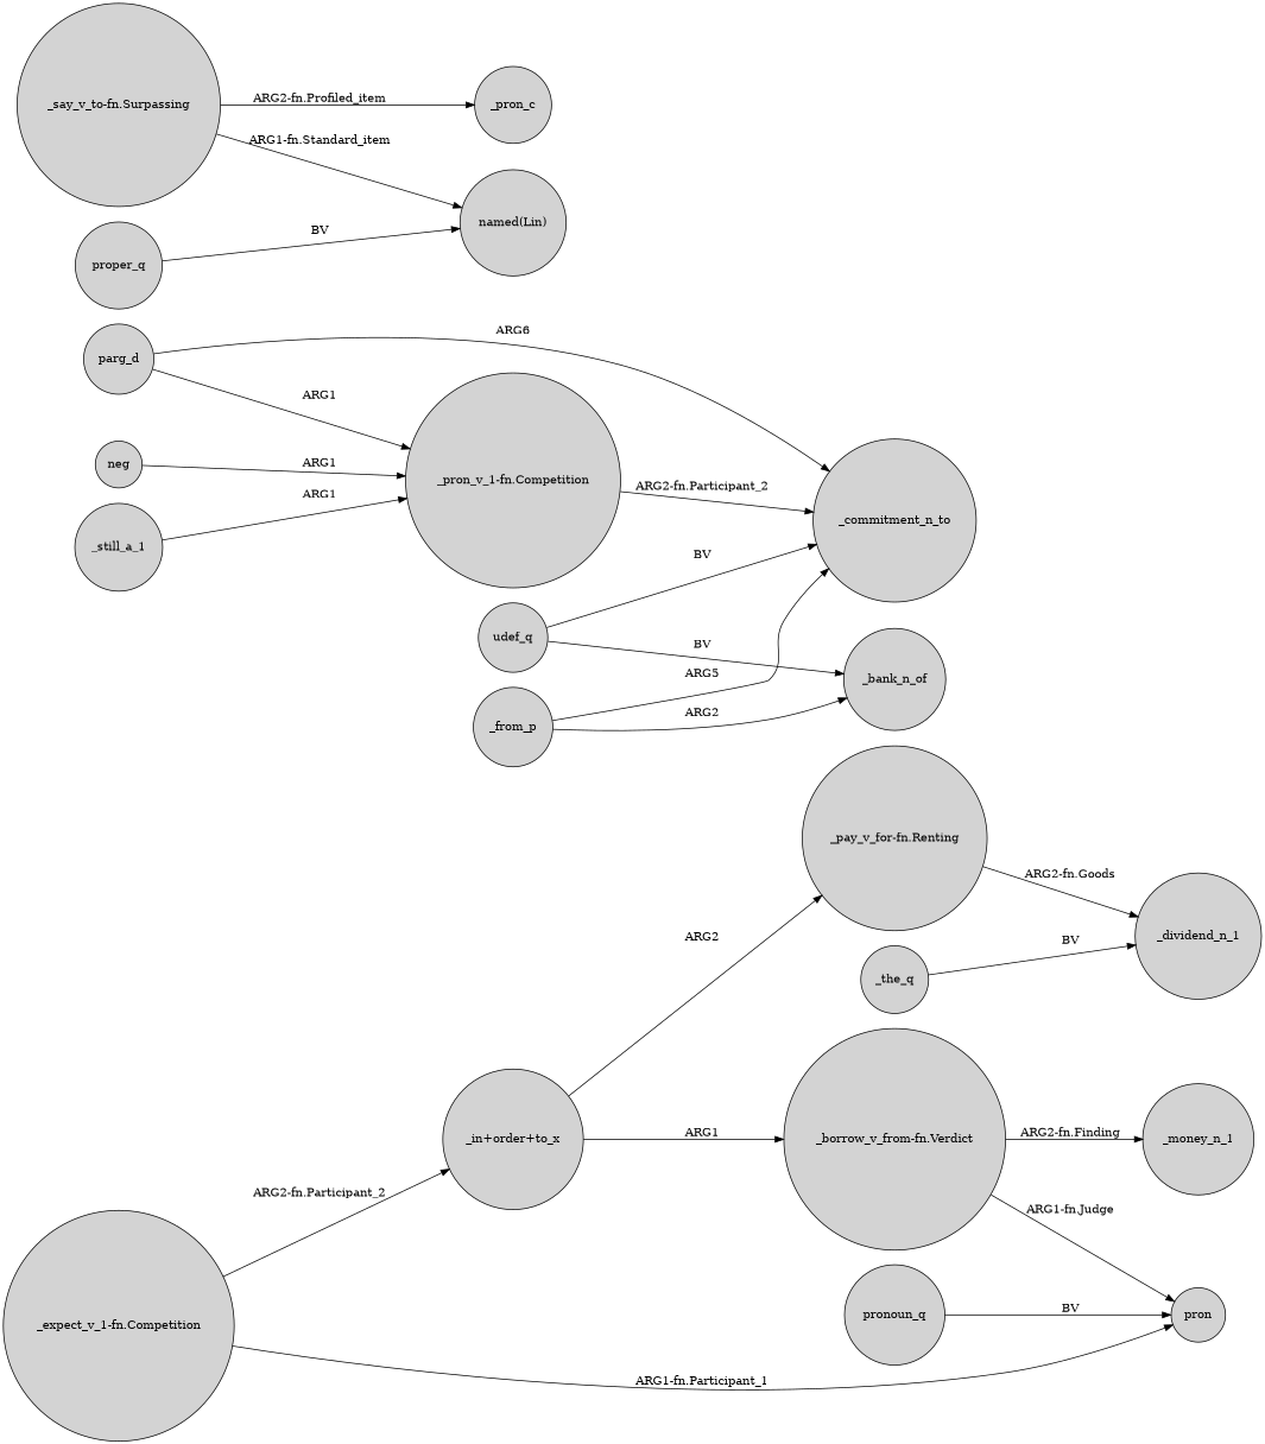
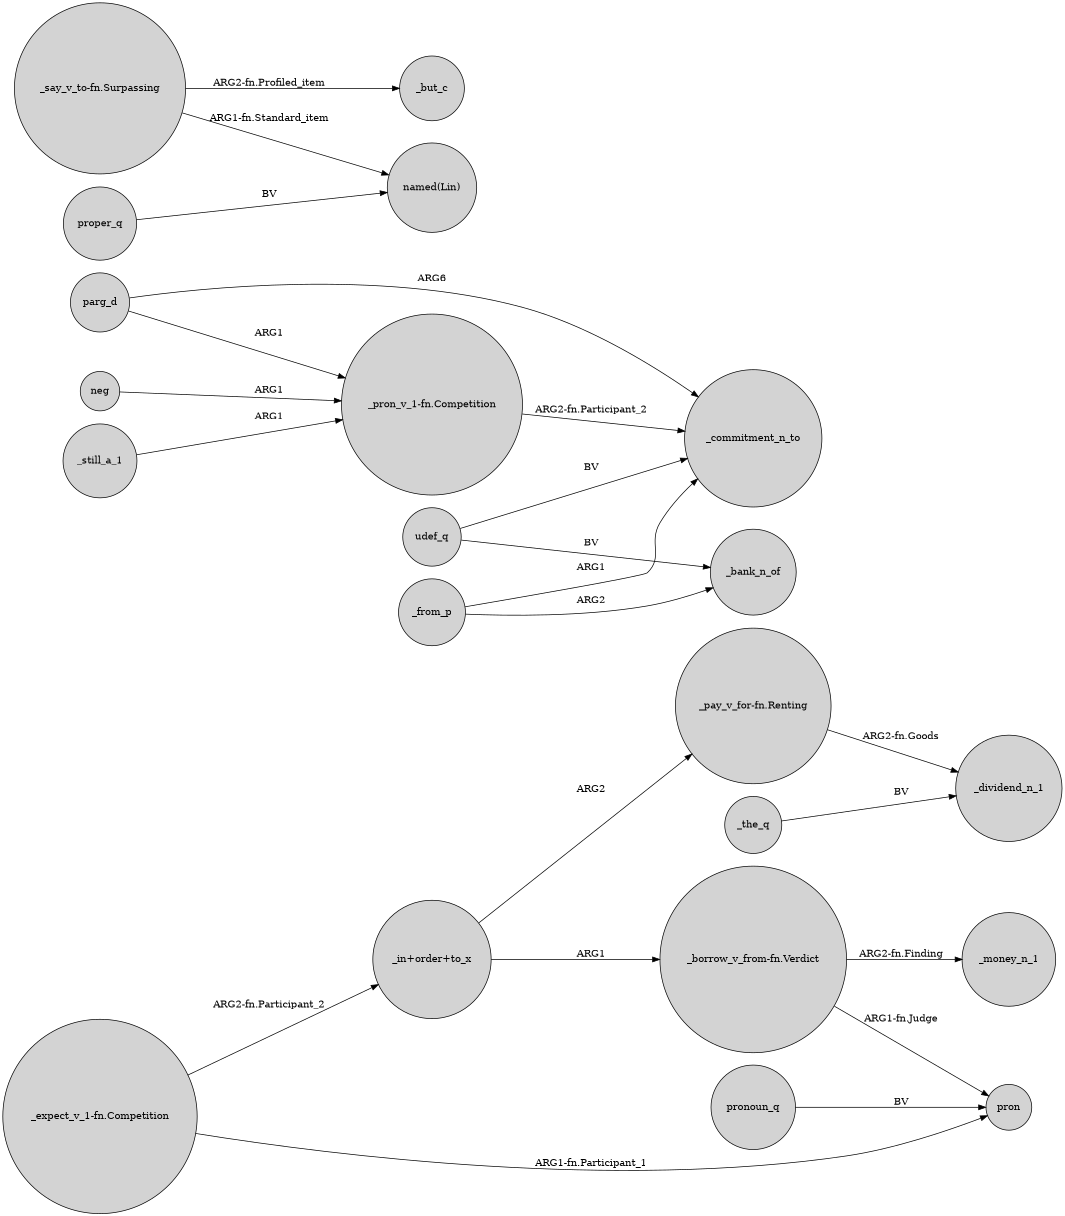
  digraph {
    rankdir=LR
    node [shape=circle style=filled]
    "_pay_v_for-fn.Renting"
    _dividend_n_1
    _the_q
    parg_d
    _commitment_n_to
    n6 [label="_pron_v_1-fn.Competition"]
    "_say_v_to-fn.Surpassing"
-   _but_c [label=_pron_c]
+   _but_c
    "named(Lin)"
    "_borrow_v_from-fn.Verdict"
    pron
    _money_n_1
    proper_q
    "_expect_v_1-fn.Competition"
    "_in+order+to_x"
    udef_q
    _bank_n_of
    _still_a_1
    pronoun_q
    _from_p
    neg
    "_pay_v_for-fn.Renting" -> _dividend_n_1 [label="ARG2-fn.Goods"]
    _the_q -> _dividend_n_1 [label=BV]
    parg_d -> _commitment_n_to [label=ARG6]
    parg_d -> n6 [label=ARG1]
    n6 -> _commitment_n_to [label="ARG2-fn.Participant_2"]
    "_say_v_to-fn.Surpassing" -> _but_c [label="ARG2-fn.Profiled_item"]
    "_say_v_to-fn.Surpassing" -> "named(Lin)" [label="ARG1-fn.Standard_item"]
    "_borrow_v_from-fn.Verdict" -> pron [label="ARG1-fn.Judge"]
    "_borrow_v_from-fn.Verdict" -> _money_n_1 [label="ARG2-fn.Finding"]
    proper_q -> "named(Lin)" [label=BV]
    "_expect_v_1-fn.Competition" -> pron [label="ARG1-fn.Participant_1"]
    "_expect_v_1-fn.Competition" -> "_in+order+to_x" [label="ARG2-fn.Participant_2"]
    "_in+order+to_x" -> "_pay_v_for-fn.Renting" [label=ARG2]
    "_in+order+to_x" -> "_borrow_v_from-fn.Verdict" [label=ARG1]
    udef_q -> _commitment_n_to [label=BV]
    udef_q -> _bank_n_of [label=BV]
    _still_a_1 -> n6 [label=ARG1]
    pronoun_q -> pron [label=BV]
-   _from_p -> _commitment_n_to [label=ARG5]
+   _from_p -> _commitment_n_to [label=ARG1]
    _from_p -> _bank_n_of [label=ARG2]
    neg -> n6 [label=ARG1]
  }
